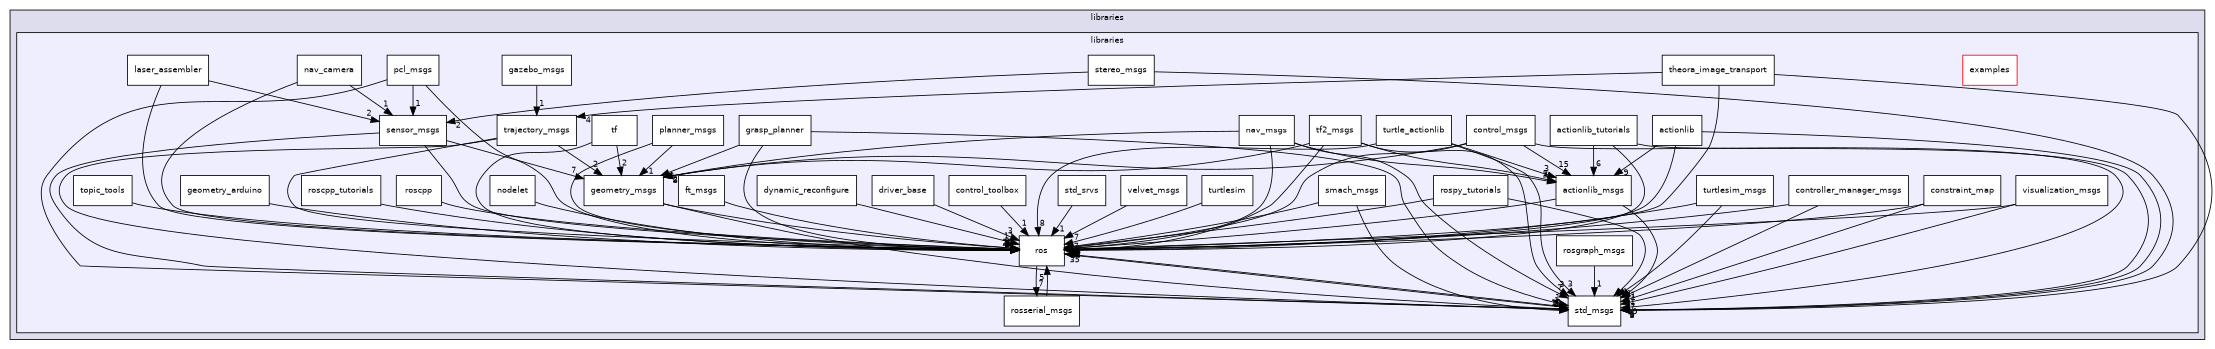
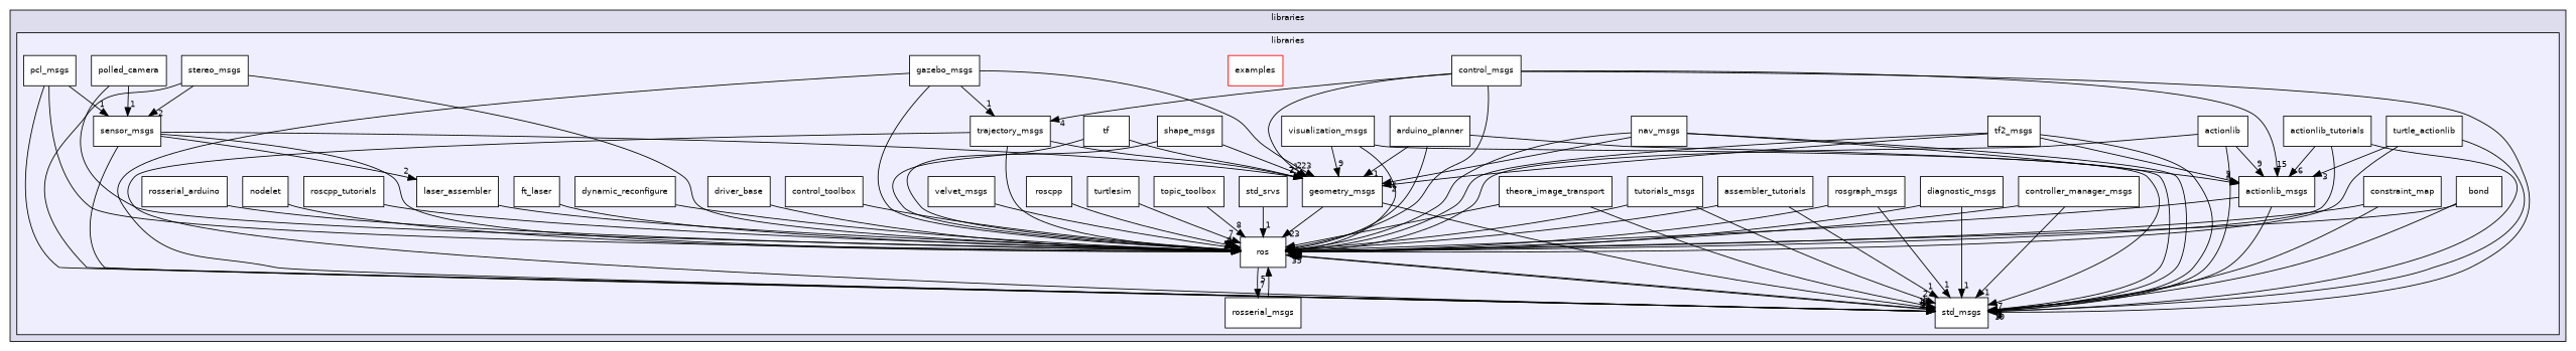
  digraph {
    compound=true
    node [color=black fillcolor=white fontname=Helvetica fontsize=10 shape=box style=filled]
    edge [headlabel=1 labeldistance=1.5 labelfontname=Helvetica labelfontsize=10]
    n1 [label=actionlib]
    n2 [label=actionlib_msgs]
    n3 [label=actionlib_tutorials]
+   n4 [label=bond]
    n5 [label=constraint_map]
    n6 [label=control_msgs]
    n7 [label=control_toolbox]
    n8 [label=controller_manager_msgs]
-   n9 [label=turtlesim_msgs]
+   n9 [label=diagnostic_msgs]
    n10 [label=driver_base]
    n11 [label=dynamic_reconfigure]
    n12 [color=red label=examples]
-   n13 [label=ft_msgs]
+   n13 [label=ft_laser]
    n14 [label=gazebo_msgs]
    n15 [label=geometry_msgs]
-   n16 [label=grasp_planner]
+   n16 [label=arduino_planner]
    n17 [label=laser_assembler]
    n18 [label=nav_msgs]
    n19 [label=nodelet]
    n20 [label=pcl_msgs]
-   n21 [label=nav_camera]
+   n21 [label=polled_camera]
    n22 [label=ros]
    n23 [label=roscpp]
    n24 [label=roscpp_tutorials]
    n25 [label=rosgraph_msgs]
-   n26 [label=rospy_tutorials]
-   n27 [label=geometry_arduino]
+   n26 [label=assembler_tutorials]
+   n27 [label=rosserial_arduino]
    n28 [label=rosserial_msgs]
    n29 [label=sensor_msgs]
-   n30 [label=planner_msgs]
-   n31 [label=smach_msgs]
+   n30 [label=shape_msgs]
+   n31 [label=tutorials_msgs]
    n32 [label=std_msgs]
    n33 [label=std_srvs]
    n34 [label=stereo_msgs]
    n35 [label=tf]
    n36 [label=tf2_msgs]
    n37 [label=theora_image_transport]
-   n38 [label=topic_tools]
+   n38 [label=topic_toolbox]
    n39 [label=trajectory_msgs]
    n40 [label=turtle_actionlib]
    n41 [label=turtlesim]
    n42 [label=velvet_msgs]
    n43 [label=visualization_msgs]
    subgraph cluster_1 {
      bgcolor="#ddddee"
      fontname=Helvetica
      fontsize=10
      label=libraries
      pencolor=black
      subgraph cluster_2 {
        bgcolor="#eeeeff"
        fontname=Helvetica
        fontsize=10
        label=libraries
        pencolor=black
        n1
        n2
        n3
+       n4
        n5
        n6
        n7
        n8
        n9
        n10
        n11
        n12
        n13
        n14
        n15
        n16
        n17
        n18
        n19
        n20
        n21
        n22
        n23
        n24
        n25
        n26
        n27
        n28
        n29
        n30
        n31
        n32
        n33
        n34
        n35
        n36
        n37
        n38
        n39
        n40
        n41
        n42
        n43
      }
    }
    n1 -> n2 [headlabel=9]
    n1 -> n22 [headlabel=22]
    n1 -> n32 [headlabel=9]
    n2 -> n22 [headlabel=4]
    n2 -> n32
    n3 -> n2 [headlabel=6]
    n3 -> n22 [headlabel=14]
    n3 -> n32 [headlabel=6]
+   n4 -> n22 [headlabel=2]
+   n4 -> n32
    n5 -> n22
    n5 -> n32
    n6 -> n2 [headlabel=15]
    n6 -> n15 [headlabel=2]
    n6 -> n22 [headlabel=45]
    n6 -> n32 [headlabel=19]
-   n37 -> n39 [headlabel=4]
+   n6 -> n39 [headlabel=4]
    n7 -> n22
    n8 -> n22 [headlabel=11]
    n8 -> n32
    n9 -> n22 [headlabel=4]
    n9 -> n32
    n10 -> n22 [headlabel=3]
    n11 -> n22 [headlabel=11]
    n13 -> n22 [headlabel=2]
+   n14 -> n15 [headlabel=23]
+   n14 -> n22 [headlabel=33]
+   n14 -> n32 [headlabel=2]
    n14 -> n39
    n15 -> n22 [headlabel=23]
    n15 -> n32 [headlabel=11]
    n16 -> n15
    n16 -> n22
    n16 -> n32
    n17 -> n22 [headlabel=4]
-   n17 -> n29 [headlabel=2]
+   n29 -> n17 [headlabel=2]
    n18 -> n2 [headlabel=3]
    n18 -> n15 [headlabel=6]
    n18 -> n22 [headlabel=15]
    n18 -> n32 [headlabel=7]
    n19 -> n22 [headlabel=3]
    n20 -> n22 [headlabel=4]
    n20 -> n29
    n20 -> n32 [headlabel=3]
    n21 -> n22 [headlabel=3]
    n21 -> n29
    n22 -> n28 [headlabel=7]
    n22 -> n32
    n23 -> n22 [headlabel=4]
    n24 -> n22
+   n25 -> n22 [headlabel=6]
    n25 -> n32
    n26 -> n22 [headlabel=4]
    n26 -> n32
    n27 -> n22 [headlabel=2]
    n28 -> n22 [headlabel=5]
    n29 -> n15 [headlabel=7]
    n29 -> n22 [headlabel=28]
    n29 -> n32 [headlabel=19]
    n30 -> n15
    n30 -> n22 [headlabel=4]
    n31 -> n22 [headlabel=3]
    n31 -> n32 [headlabel=2]
    n32 -> n22 [headlabel=35]
    n33 -> n22
+   n34 -> n22
    n34 -> n29 [headlabel=2]
    n34 -> n32
    n35 -> n15 [headlabel=2]
    n35 -> n22 [headlabel=2]
    n36 -> n2 [headlabel=3]
    n36 -> n15 [headlabel=2]
    n36 -> n22 [headlabel=12]
    n36 -> n32 [headlabel=3]
    n37 -> n22
    n37 -> n32
    n38 -> n22 [headlabel=8]
    n39 -> n15 [headlabel=2]
    n39 -> n22 [headlabel=6]
    n39 -> n32 [headlabel=2]
    n40 -> n2 [headlabel=3]
    n40 -> n22 [headlabel=8]
    n40 -> n32 [headlabel=3]
    n41 -> n22 [headlabel=7]
    n42 -> n22 [headlabel=7]
+   n43 -> n15 [headlabel=9]
    n43 -> n22 [headlabel=12]
    n43 -> n32 [headlabel=7]
  }
